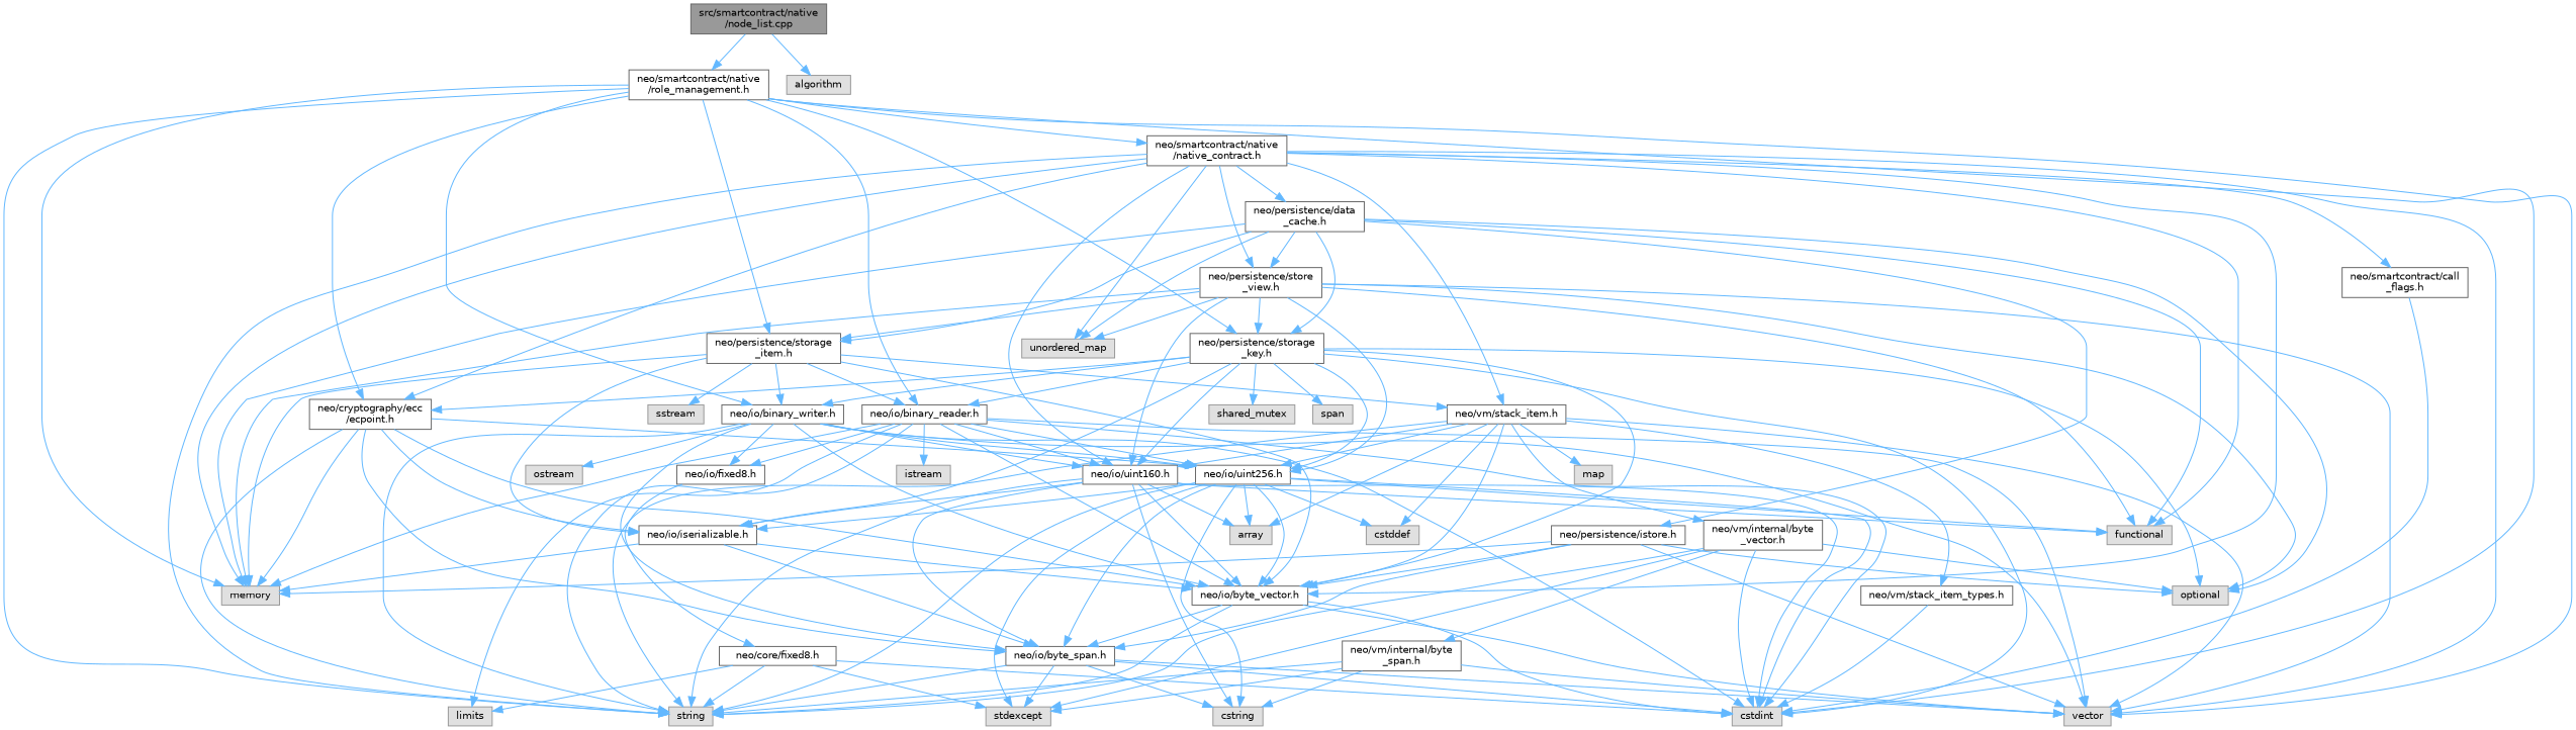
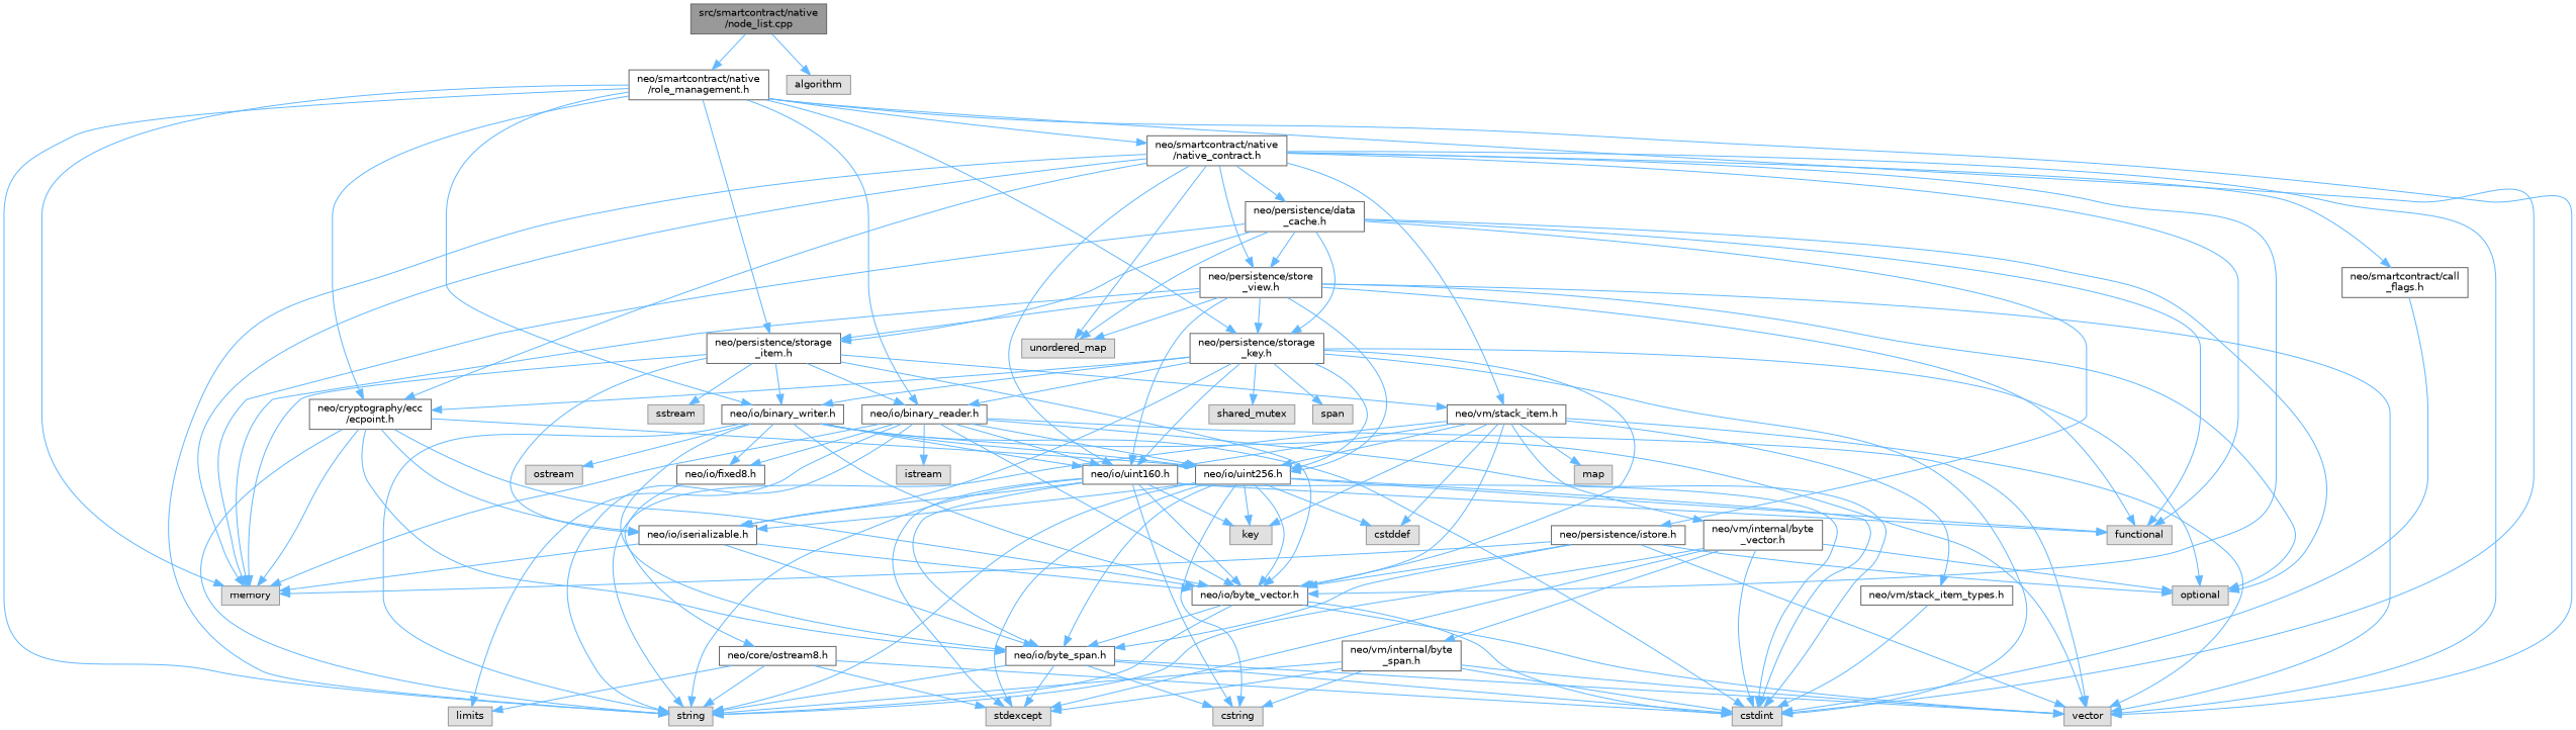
  digraph {
    node [color=grey40 fillcolor=white fontname=Helvetica fontsize=10 shape=box style=filled]
    edge [color=steelblue1 fontname=Helvetica fontsize=10 labelfontname=Helvetica labelfontsize=10 style=solid]
    n1 [color=gray40 fillcolor=grey60 fontcolor=black height=0.2 label="src/smartcontract/native\l/node_list.cpp" width=0.4]
    n2 [height=0.2 label="neo/smartcontract/native\l/role_management.h" width=0.4]
    n3 [color=grey60 fillcolor="#E0E0E0" height=0.2 label=algorithm width=0.4]
    n4 [height=0.2 label="neo/cryptography/ecc\l/ecpoint.h" width=0.4]
    n5 [color=grey60 fillcolor="#E0E0E0" height=0.2 label=cstdint width=0.4]
    n6 [color=grey60 fillcolor="#E0E0E0" height=0.2 label=string width=0.4]
    n7 [color=grey60 fillcolor="#E0E0E0" height=0.2 label=vector width=0.4]
    n8 [color=grey60 fillcolor="#E0E0E0" height=0.2 label=memory width=0.4]
    n9 [height=0.2 label="neo/io/binary_reader.h" width=0.4]
    n10 [height=0.2 label="neo/io/binary_writer.h" width=0.4]
    n11 [height=0.2 label="neo/persistence/storage\l_item.h" width=0.4]
    n12 [height=0.2 label="neo/persistence/storage\l_key.h" width=0.4]
    n13 [height=0.2 label="neo/smartcontract/native\l/native_contract.h" width=0.4]
    n14 [height=0.2 label="neo/io/byte_span.h" width=0.4]
    n15 [height=0.2 label="neo/io/byte_vector.h" width=0.4]
    n16 [height=0.2 label="neo/io/iserializable.h" width=0.4]
    n17 [height=0.2 label="neo/io/uint256.h" width=0.4]
    n18 [height=0.2 label="neo/io/fixed8.h" width=0.4]
    n19 [color=grey60 fillcolor="#E0E0E0" height=0.2 label=limits width=0.4]
    n20 [height=0.2 label="neo/io/uint160.h" width=0.4]
    n21 [color=grey60 fillcolor="#E0E0E0" height=0.2 label=istream width=0.4]
    n22 [color=grey60 fillcolor="#E0E0E0" height=0.2 label=ostream width=0.4]
    n23 [height=0.2 label="neo/vm/stack_item.h" width=0.4]
    n24 [color=grey60 fillcolor="#E0E0E0" height=0.2 label=sstream width=0.4]
    n25 [color=grey60 fillcolor="#E0E0E0" height=0.2 label=optional width=0.4]
    n26 [color=grey60 fillcolor="#E0E0E0" height=0.2 label=shared_mutex width=0.4]
    n27 [color=grey60 fillcolor="#E0E0E0" height=0.2 label=span width=0.4]
    n28 [color=grey60 fillcolor="#E0E0E0" height=0.2 label=functional width=0.4]
    n29 [height=0.2 label="neo/persistence/data\l_cache.h" width=0.4]
    n30 [height=0.2 label="neo/persistence/store\l_view.h" width=0.4]
    n31 [color=grey60 fillcolor="#E0E0E0" height=0.2 label=unordered_map width=0.4]
    n32 [height=0.2 label="neo/smartcontract/call\l_flags.h" width=0.4]
    n33 [color=grey60 fillcolor="#E0E0E0" height=0.2 label=cstring width=0.4]
    n34 [color=grey60 fillcolor="#E0E0E0" height=0.2 label=stdexcept width=0.4]
-   n35 [color=grey60 fillcolor="#E0E0E0" height=0.2 label=array width=0.4]
+   n35 [color=grey60 fillcolor="#E0E0E0" height=0.2 label=key width=0.4]
    n36 [color=grey60 fillcolor="#E0E0E0" height=0.2 label=cstddef width=0.4]
-   n37 [height=0.2 label="neo/core/fixed8.h" width=0.4]
+   n37 [height=0.2 label="neo/core/ostream8.h" width=0.4]
    n38 [height=0.2 label="neo/vm/internal/byte\l_vector.h" width=0.4]
    n39 [height=0.2 label="neo/vm/stack_item_types.h" width=0.4]
    n40 [color=grey60 fillcolor="#E0E0E0" height=0.2 label=map width=0.4]
    n41 [height=0.2 label="neo/vm/internal/byte\l_span.h" width=0.4]
    n42 [height=0.2 label="neo/persistence/istore.h" width=0.4]
    n1 -> n2
    n1 -> n3
    n2 -> n4
    n2 -> n5
    n2 -> n6
    n2 -> n7
    n2 -> n8
    n2 -> n9
    n2 -> n10
    n2 -> n11
    n2 -> n12
    n2 -> n13
    n4 -> n6
    n4 -> n8
    n4 -> n14
    n4 -> n15
    n4 -> n16
    n4 -> n17
    n9 -> n5
    n9 -> n6
    n9 -> n7
    n9 -> n8
    n9 -> n15
    n9 -> n17
    n9 -> n18
    n9 -> n19
    n9 -> n20
    n9 -> n21
    n10 -> n5
    n10 -> n6
    n10 -> n7
    n10 -> n14
    n10 -> n15
    n10 -> n17
    n10 -> n18
    n10 -> n20
    n10 -> n22
    n11 -> n8
    n11 -> n9
    n11 -> n10
    n11 -> n15
    n11 -> n16
    n11 -> n23
    n11 -> n24
    n12 -> n4
    n12 -> n5
    n12 -> n9
    n12 -> n10
    n12 -> n15
    n12 -> n16
    n12 -> n17
    n12 -> n20
    n12 -> n25
    n12 -> n26
    n12 -> n27
    n13 -> n4
    n13 -> n6
    n13 -> n7
    n13 -> n8
    n13 -> n15
    n13 -> n20
    n13 -> n23
    n13 -> n28
    n13 -> n29
    n13 -> n30
    n13 -> n31
    n13 -> n32
    n14 -> n5
    n14 -> n6
    n14 -> n7
    n14 -> n33
    n14 -> n34
    n15 -> n5
    n15 -> n6
    n15 -> n7
    n15 -> n14
    n16 -> n8
    n16 -> n14
    n16 -> n15
    n17 -> n5
    n17 -> n6
    n17 -> n14
    n17 -> n15
    n17 -> n16
    n17 -> n28
    n17 -> n33
    n17 -> n34
    n17 -> n35
    n17 -> n36
    n18 -> n37
    n20 -> n5
    n20 -> n6
    n20 -> n14
    n20 -> n15
    n20 -> n16
    n20 -> n28
    n20 -> n33
+   n20 -> n34
    n20 -> n35
    n23 -> n6
    n23 -> n7
    n23 -> n15
    n23 -> n17
    n23 -> n20
    n23 -> n35
    n23 -> n36
    n23 -> n38
    n23 -> n39
    n23 -> n40
    n29 -> n8
    n29 -> n11
    n29 -> n12
    n29 -> n25
    n29 -> n28
    n29 -> n30
    n29 -> n31
    n29 -> n42
    n30 -> n7
    n30 -> n8
    n30 -> n11
    n30 -> n12
    n30 -> n17
    n30 -> n20
    n30 -> n25
    n30 -> n28
    n30 -> n31
    n32 -> n5
    n37 -> n5
    n37 -> n6
    n37 -> n19
    n37 -> n34
    n38 -> n5
    n38 -> n6
    n38 -> n25
    n38 -> n34
    n38 -> n41
    n39 -> n5
+   n41 -> n5
    n41 -> n6
    n41 -> n7
    n41 -> n33
    n41 -> n34
    n42 -> n7
    n42 -> n8
    n42 -> n14
    n42 -> n15
    n42 -> n25
  }
